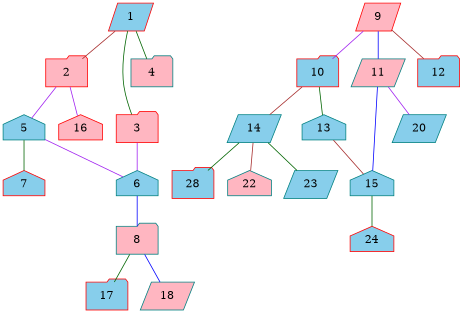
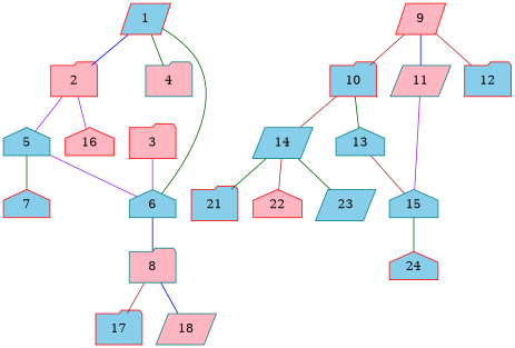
  graph {
    node [chem=C color=red fillcolor=skyblue shape=folder style=filled]
    edge [color=darkgreen valence=1]
    1 [shape=parallelogram]
    2 [fillcolor=lightpink]
    3 [chem=S fillcolor=lightpink]
    4 [chem=Cl color=teal fillcolor=lightpink]
    5 [color=teal shape=house]
    16 [chem=H fillcolor=lightpink shape=house]
    6 [chem=N color=teal shape=house]
    7 [chem=O shape=house]
    8 [color=teal fillcolor=lightpink]
    17 [chem=H]
    18 [chem=H color=teal fillcolor=lightpink shape=parallelogram]
    9 [fillcolor=lightpink shape=parallelogram]
    10 [chem=N]
    11 [color=teal fillcolor=lightpink shape=parallelogram]
    12 [chem=O]
    13 [chem=S color=teal shape=house]
    14 [color=teal shape=parallelogram]
    15 [color=teal shape=house]
-   20 [chem=H color=teal shape=parallelogram]
-   21 [chem=H label=28]
-   22 [chem=H color=teal fillcolor=lightpink shape=house]
+   21 [chem=H]
+   22 [chem=H fillcolor=lightpink shape=house]
    23 [chem=H color=teal shape=parallelogram]
    24 [chem=H shape=house]
-   1 -- 2 [color=brown valence=2]
-   1 -- 3
+   1 -- 2 [color=blue valence=2]
+   1 -- 6
    1 -- 4
    2 -- 5 [color=purple]
    2 -- 16 [color=purple]
    3 -- 6 [color=purple]
    5 -- 6 [color=purple]
    5 -- 7 [valence=2]
    6 -- 8 [color=blue]
-   8 -- 17
+   8 -- 17 [color=brown]
    8 -- 18 [color=blue]
-   9 -- 10 [color=purple]
+   9 -- 10 [color=brown]
    9 -- 11 [color=blue]
    9 -- 12 [color=brown valence=2]
    10 -- 13
    10 -- 14 [color=brown]
-   11 -- 15 [color=blue valence=2]
-   11 -- 20 [color=purple]
+   11 -- 15 [color=purple valence=2]
    13 -- 15 [color=brown]
    14 -- 21
    14 -- 22 [color=brown]
    14 -- 23
    15 -- 24
  }
